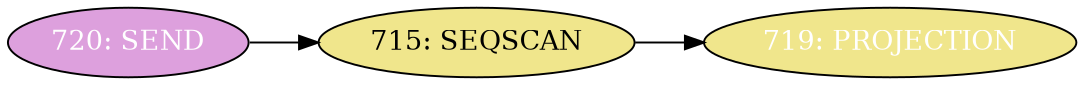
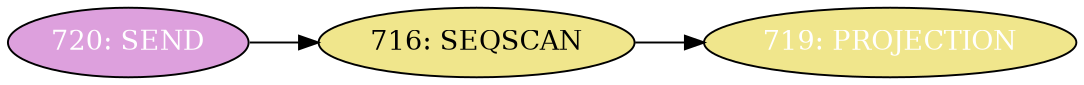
  digraph {
    rankdir=LR
    node [style=filled fillcolor=khaki fontcolor=white]
    edge [style=solid]
-   n1 [label="715: SEQSCAN" fontcolor=""]
+   n1 [label="716: SEQSCAN" fontcolor=""]
    n2 [label="719: PROJECTION"]
    n3 [fillcolor=plum label="720: SEND"]
    n1 -> n2
    n3 -> n1
  }
